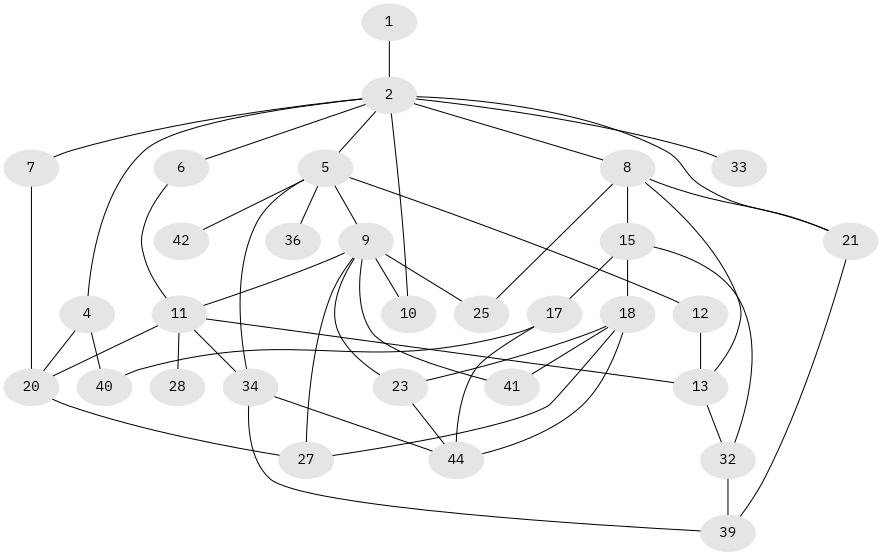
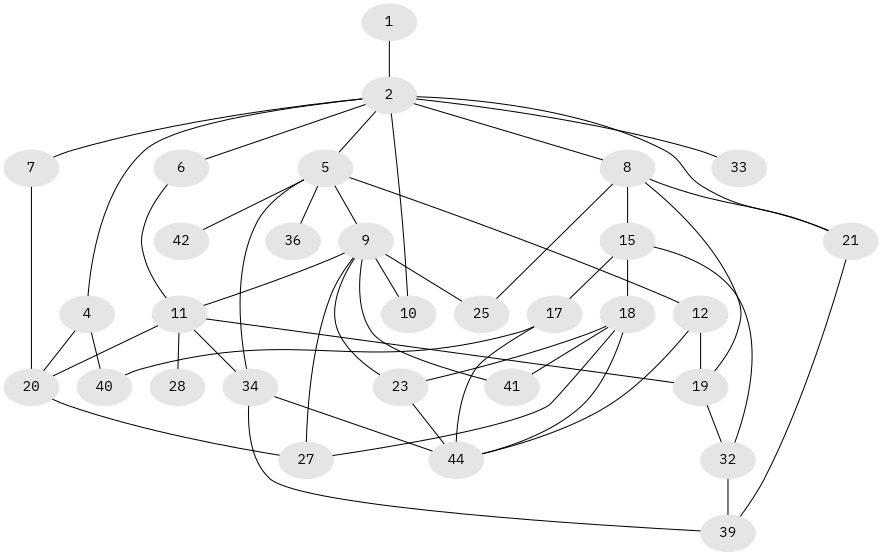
  graph {
    fontname="IBM Plex Mono"
    node [color=gray90 fontname="IBM Plex Mono" style=filled]
    edge [fontname="IBM Plex Mono"]
    1 [super="+50"]
    2 [super="+3"]
    4 [super="+22"]
    5 [super="+35"]
    6
    7
    8 [super="+14"]
    10 [super="+24"]
    21 [super="+53"]
    33
    20 [super="+37"]
    40
    9 [super="+16"]
    12 [super="+26"]
    34 [super="+38"]
    36
    42
    11 [super="+51"]
    15 [super="+52"]
-   19 [super="+30" label=13]
+   19 [super="+30"]
    25 [super="+43"]
    39 [super="+49"]
    27 [super="+45"]
    23 [super="+31"]
    41
    44 [super="+46"]
    28
    17 [super="+29"]
    18 [super="+48"]
    32 [super="+47"]
    1 -- 2
    2 -- 4
    2 -- 5
    2 -- 6
    2 -- 7
    2 -- 8
    2 -- 10
    2 -- 21
    2 -- 33
    4 -- 20
    4 -- 40
    5 -- 9
    5 -- 12
    5 -- 34
    5 -- 36
    5 -- 42
    6 -- 11
    7 -- 20
    8 -- 21
    8 -- 15 [weight=2]
    8 -- 19 [weight=2]
    8 -- 25
    21 -- 39
    20 -- 27
    9 -- 10
    9 -- 11
    9 -- 25
    9 -- 27
    9 -- 23
    9 -- 41
    12 -- 19 [weight=2]
+   12 -- 44
    34 -- 39
    34 -- 44
    11 -- 20
    11 -- 34
    11 -- 19
    11 -- 28
    15 -- 17
    15 -- 18
    15 -- 32
    19 -- 32
    23 -- 44
    17 -- 40
    17 -- 44
    18 -- 27
    18 -- 23
    18 -- 41
    18 -- 44
    32 -- 39
  }
